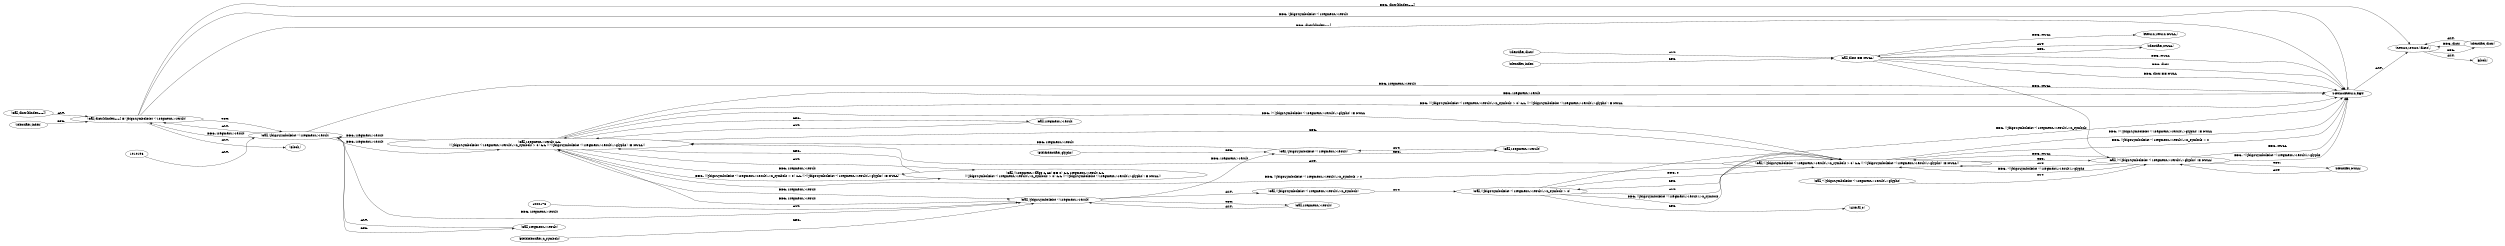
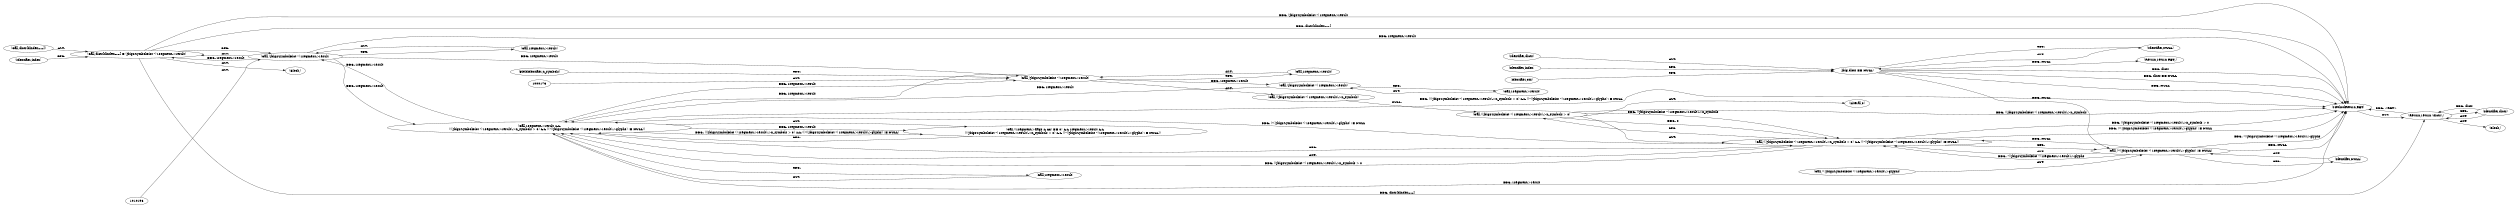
  digraph {
    rankdir=LR
    n1 [label="(Call,dicts[dindex++] = (Jbig2SymbolDict *) rsegment->result)"]
    n2 [label="(Call,(Jbig2SymbolDict *) rsegment->result)"]
    n3 [label="(Return,return (dicts);)"]
    n4 [label="(Block,)"]
    n5 [label="(MethodReturn,RET)"]
    n6 [label="(Call,rsegment->result &&\n                (((Jbig2SymbolDict *) rsegment->result)->n_symbols > 0) && ((*((Jbig2SymbolDict *) rsegment->result)->glyphs) != NULL))"]
    n7 [label="(Call,(Jbig2SymbolDict *) rsegment->result)"]
    n8 [label="(Call,rsegment->result)"]
    n9 [label="(Identifier,dicts)"]
    n10 [label="(Block,)"]
    n11 [label="(Call,(((Jbig2SymbolDict *) rsegment->result)->n_symbols > 0) && ((*((Jbig2SymbolDict *) rsegment->result)->glyphs) != NULL))"]
    n12 [label="(Call,rsegment->result)"]
    n13 [label="(Call,((rsegment->flags & 63) == 0) && rsegment->result &&\n                (((Jbig2SymbolDict *) rsegment->result)->n_symbols > 0) && ((*((Jbig2SymbolDict *) rsegment->result)->glyphs) != NULL))"]
    n14 [label="(Call,(Jbig2SymbolDict *) rsegment->result)"]
    n15 [label="(Call,((Jbig2SymbolDict *) rsegment->result)->n_symbols)"]
    n16 [label="(Call,rsegment->result)"]
    n17 [label="(Call,((Jbig2SymbolDict *) rsegment->result)->n_symbols > 0)"]
    n18 [label="(Call,(*((Jbig2SymbolDict *) rsegment->result)->glyphs) != NULL)"]
    n19 [label="(Call,rsegment->result)"]
    n20 [label="(Literal,0)"]
    n21 [label="(Identifier,NULL)"]
-   n22 [label="(Call,dicts == NULL)"]
+   n22 [label="(Jbig,dicts == NULL)"]
    n23 [label="(Identifier,NULL)"]
-   n24 [label="(Return,return NULL;)"]
+   n24 [label="(Return,return RET;)"]
    n25 [label="(Call,dicts[dindex++])"]
    n26 [label="(FieldIdentifier,n_symbols)"]
    n27 [label="(Identifier,index)"]
    n28 [label="(Call,*((Jbig2SymbolDict *) rsegment->result)->glyphs)"]
    n29 [label="(Identifier,index)"]
-   n30 [label="(FieldIdentifier,glyphs)"]
+   n31 [label="(Identifier,ctx)"]
    n32 [label="(Identifier,dicts)"]
    n33 [label=1010196]
    1000173
    n1 -> n2 [label="CFG: "]
    n1 -> n3 [label="DDG: dicts[dindex++]"]
    n1 -> n4 [label="AST: "]
    n1 -> n5 [label="DDG: (Jbig2SymbolDict *) rsegment->result"]
    n1 -> n5 [label="DDG: dicts[dindex++]"]
    n2 -> n1 [label="AST: "]
    n2 -> n1 [label="DDG: rsegment->result"]
    n2 -> n5 [label="DDG: rsegment->result"]
    n2 -> n6 [label="DDG: rsegment->result"]
    n2 -> n7 [label="DDG: rsegment->result"]
    n2 -> n8 [label="CFG: "]
+   n3 -> n5 [label="DDG: <RET>"]
    n3 -> n9 [label="CFG: "]
    n3 -> n10 [label="AST: "]
    n5 -> n3 [label="AST: "]
    n6 -> n2 [label="DDG: rsegment->result"]
    n6 -> n5 [label="DDG: (((Jbig2SymbolDict *) rsegment->result)->n_symbols > 0) && ((*((Jbig2SymbolDict *) rsegment->result)->glyphs) != NULL)"]
    n6 -> n5 [label="DDG: rsegment->result"]
    n6 -> n7 [label="DDG: rsegment->result"]
    n6 -> n11 [label="CFG: "]
    n6 -> n12 [label="CFG: "]
    n6 -> n13 [label="AST: "]
    n6 -> n13 [label="DDG: rsegment->result"]
    n6 -> n13 [label="DDG: (((Jbig2SymbolDict *) rsegment->result)->n_symbols > 0) && ((*((Jbig2SymbolDict *) rsegment->result)->glyphs) != NULL)"]
    n7 -> n6 [label="DDG: rsegment->result"]
    n7 -> n14 [label="DDG: rsegment->result"]
    n7 -> n15 [label="AST: "]
    n7 -> n16 [label="CFG: "]
    n8 -> n2 [label="AST: "]
    n9 -> n3 [label="AST: "]
    n9 -> n3 [label="DDG: dicts"]
    n11 -> n5 [label="DDG: ((Jbig2SymbolDict *) rsegment->result)->n_symbols > 0"]
    n11 -> n5 [label="DDG: (*((Jbig2SymbolDict *) rsegment->result)->glyphs) != NULL"]
    n11 -> n6 [label="AST: "]
    n11 -> n6 [label="DDG: ((Jbig2SymbolDict *) rsegment->result)->n_symbols > 0"]
    n11 -> n6 [label="DDG: (*((Jbig2SymbolDict *) rsegment->result)->glyphs) != NULL"]
    n11 -> n17 [label="CFG: "]
    n11 -> n18 [label="CFG: "]
    n12 -> n6 [label="AST: "]
    n13 -> n6 [label="CFG: "]
    n14 -> n6 [label="DDG: rsegment->result"]
    n14 -> n19 [label="CFG: "]
-   n15 -> n17 [label="AST: "]
+   n15 -> n17 [label="NULL: "]
    n16 -> n7 [label="AST: "]
    n17 -> n5 [label="DDG: ((Jbig2SymbolDict *) rsegment->result)->n_symbols"]
    n17 -> n11 [label="AST: "]
    n17 -> n11 [label="DDG: ((Jbig2SymbolDict *) rsegment->result)->n_symbols"]
    n17 -> n11 [label="DDG: 0"]
-   n17 -> n20 [label="CFG: "]
+   n17 -> n20 [label="AST: "]
    n18 -> n5 [label="DDG: NULL"]
    n18 -> n5 [label="DDG: *((Jbig2SymbolDict *) rsegment->result)->glyphs"]
    n18 -> n11 [label="AST: "]
    n18 -> n11 [label="DDG: *((Jbig2SymbolDict *) rsegment->result)->glyphs"]
    n18 -> n11 [label="DDG: NULL"]
    n18 -> n21 [label="CFG: "]
    n19 -> n14 [label="AST: "]
    n21 -> n18 [label="AST: "]
    n22 -> n5 [label="DDG: dicts"]
    n22 -> n5 [label="DDG: dicts == NULL"]
    n22 -> n5 [label="DDG: NULL"]
    n22 -> n18 [label="DDG: NULL"]
    n22 -> n23 [label="CFG: "]
    n22 -> n24 [label="DDG: NULL"]
    n23 -> n22 [label="AST: "]
    n25 -> n1 [label="AST: "]
    n26 -> n7 [label="CFG: "]
    n27 -> n1 [label="CFG: "]
    n28 -> n18 [label="AST: "]
    n29 -> n22 [label="CFG: "]
-   n30 -> n14 [label="CFG: "]
+   n31 -> n22 [label="CFG: "]
    n32 -> n22 [label="AST: "]
    n33 -> n2 [label="AST: "]
    1000173 -> n7 [label="AST: "]
  }
